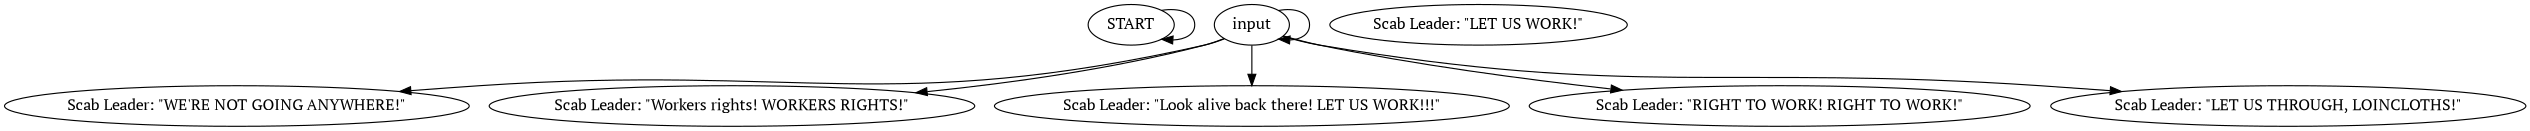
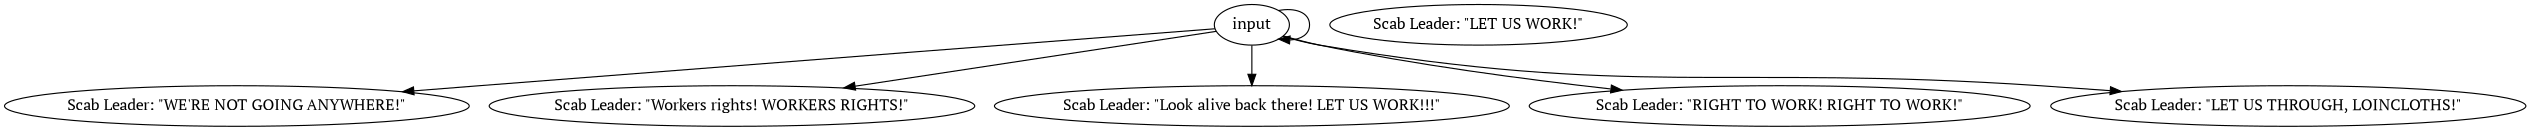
  digraph {
    fontname="PT Serif"
    node [fontname="PT Serif"]
    edge [fontname="PT Serif"]
-   n1 [label=START]
    n2 [label=input]
    n3 [label="Scab Leader: \"WE'RE NOT GOING ANYWHERE!\""]
    n4 [label="Scab Leader: \"Workers rights! WORKERS RIGHTS!\""]
    n5 [label="Scab Leader: \"Look alive back there! LET US WORK!!!\""]
    n6 [label="Scab Leader: \"RIGHT TO WORK! RIGHT TO WORK!\""]
    n7 [label="Scab Leader: \"LET US THROUGH, LOINCLOTHS!\""]
    n8 [label="Scab Leader: \"LET US WORK!\""]
-   n1 -> n1
    n2 -> n2
    n2 -> n3
    n2 -> n4
    n2 -> n5
    n2 -> n6
    n2 -> n7
  }
